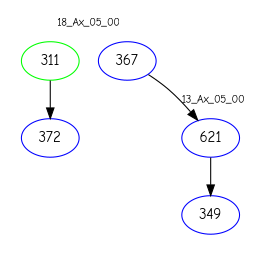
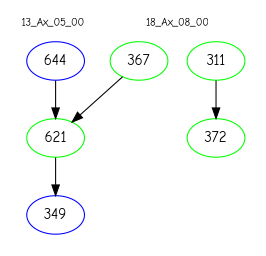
  digraph {
    fontname="Comic Neue"
    node [color=blue fontname="Comic Neue"]
    edge [color=black fontname="Comic Neue"]
-   n2 [label=621]
+   n1 [label=644]
+   n2 [color=green label=621]
    n3 [label=349]
-   n4 [label=367]
+   n4 [color=green label=367]
    n5 [color=green label=311]
-   n6 [label=372]
+   n6 [color=green label=372]
    subgraph cluster_1 {
      color=white
      fontsize=10
      label="13_Ax_05_00"
+     n1
      n2
      n3
    }
    subgraph cluster_2 {
      color=white
      fontsize=10
-     label="18_Ax_05_00"
+     label="18_Ax_08_00"
      n4
      n5
      n6
    }
+   n1 -> n2
    n2 -> n3
    n4 -> n2
    n5 -> n6
  }
